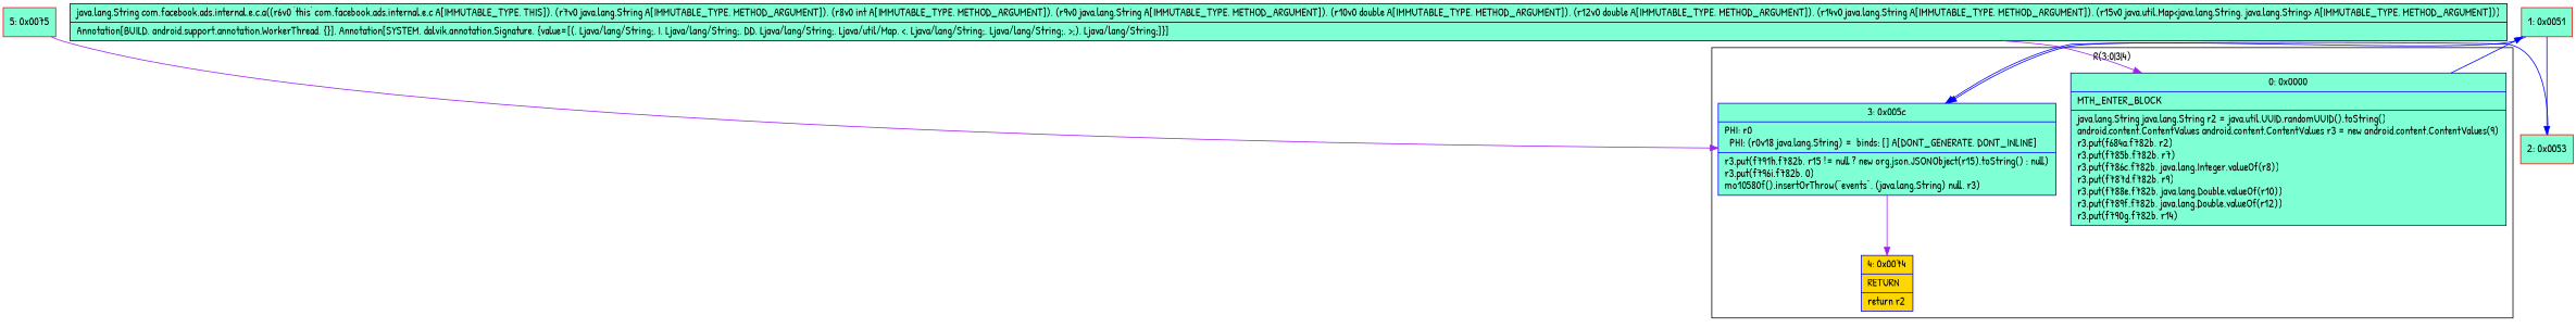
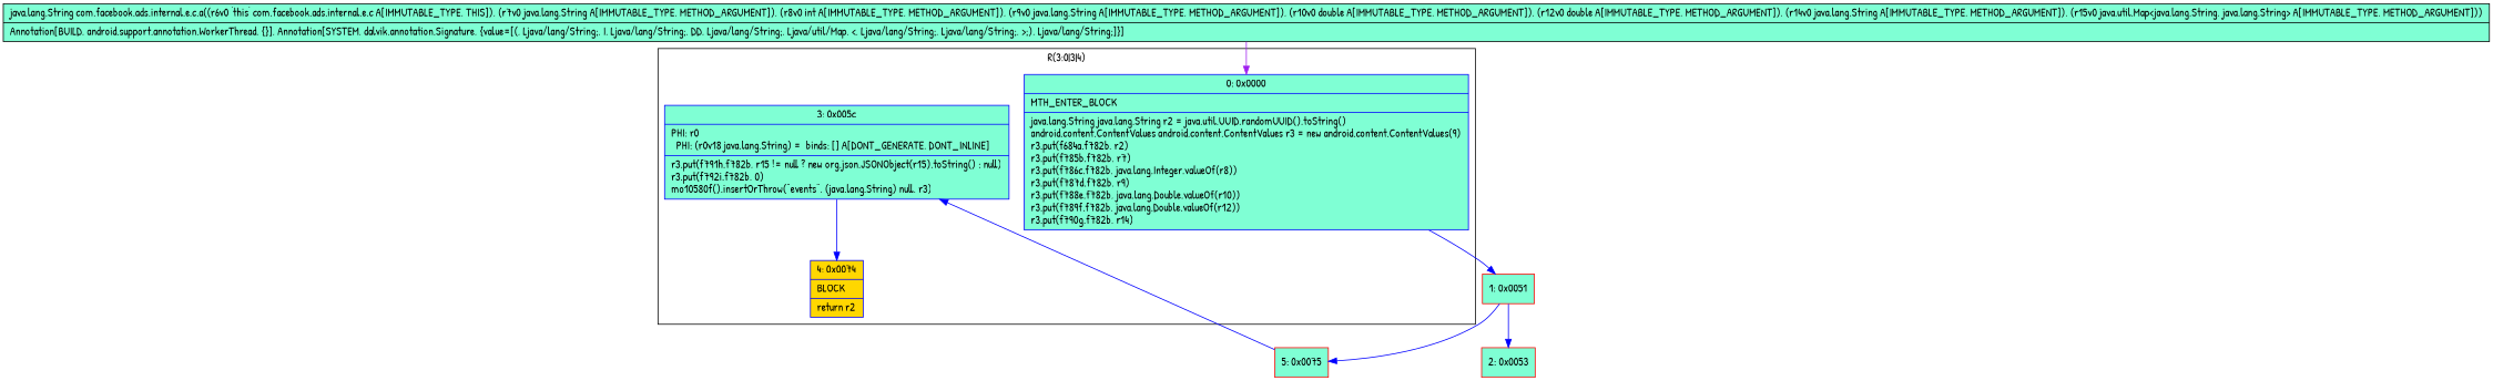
  digraph {
    fontname="Patrick Hand"
    node [color=blue fillcolor=aquamarine fontname="Patrick Hand" shape=record style=filled]
    edge [color=blue fontname="Patrick Hand"]
    n1 [label="{0\:\ 0x0000|MTH_ENTER_BLOCK\l|java.lang.String java.lang.String r2 = java.util.UUID.randomUUID().toString()\landroid.content.ContentValues android.content.ContentValues r3 = new android.content.ContentValues(9)\lr3.put(f684a.f782b, r2)\lr3.put(f785b.f782b, r7)\lr3.put(f786c.f782b, java.lang.Integer.valueOf(r8))\lr3.put(f787d.f782b, r9)\lr3.put(f788e.f782b, java.lang.Double.valueOf(r10))\lr3.put(f789f.f782b, java.lang.Double.valueOf(r12))\lr3.put(f790g.f782b, r14)\l}"]
-   n2 [label="{3\:\ 0x005c|PHI: r0 \l  PHI: (r0v18 java.lang.String) =  binds: [] A[DONT_GENERATE, DONT_INLINE]\l|r3.put(f791h.f782b, r15 != null ? new org.json.JSONObject(r15).toString() : null)\lr3.put(f796i.f782b, 0)\lmo10580f().insertOrThrow(\"events\", (java.lang.String) null, r3)\l}"]
-   n3 [fillcolor=gold label="{4\:\ 0x0074|RETURN\l|return r2\l}"]
+   n2 [label="{3\:\ 0x005c|PHI: r0 \l  PHI: (r0v18 java.lang.String) =  binds: [] A[DONT_GENERATE, DONT_INLINE]\l|r3.put(f791h.f782b, r15 != null ? new org.json.JSONObject(r15).toString() : null)\lr3.put(f792i.f782b, 0)\lmo10580f().insertOrThrow(\"events\", (java.lang.String) null, r3)\l}"]
+   n3 [fillcolor=gold label="{4\:\ 0x0074|BLOCK\l|return r2\l}"]
    n4 [color=red label="{1\:\ 0x0051}"]
    n5 [color=red label="{2\:\ 0x0053}"]
    n6 [color=red label="{5\:\ 0x0075}"]
    n7 [label="{java.lang.String com.facebook.ads.internal.e.c.a((r6v0 'this' com.facebook.ads.internal.e.c A[IMMUTABLE_TYPE, THIS]), (r7v0 java.lang.String A[IMMUTABLE_TYPE, METHOD_ARGUMENT]), (r8v0 int A[IMMUTABLE_TYPE, METHOD_ARGUMENT]), (r9v0 java.lang.String A[IMMUTABLE_TYPE, METHOD_ARGUMENT]), (r10v0 double A[IMMUTABLE_TYPE, METHOD_ARGUMENT]), (r12v0 double A[IMMUTABLE_TYPE, METHOD_ARGUMENT]), (r14v0 java.lang.String A[IMMUTABLE_TYPE, METHOD_ARGUMENT]), (r15v0 java.util.Map\<java.lang.String, java.lang.String\> A[IMMUTABLE_TYPE, METHOD_ARGUMENT]))  | Annotation[BUILD, android.support.annotation.WorkerThread, \{\}], Annotation[SYSTEM, dalvik.annotation.Signature, \{value=[(, Ljava\/lang\/String;, I, Ljava\/lang\/String;, DD, Ljava\/lang\/String;, Ljava\/util\/Map, \<, Ljava\/lang\/String;, Ljava\/lang\/String;, \>;), Ljava\/lang\/String;]\}]\l}" color=""]
    subgraph cluster_1 {
      label="R(3:0|3|4)"
      n1
      n2
      n3
    }
    n1 -> n4
-   n2 -> n3 [color=purple]
+   n2 -> n3
    n4 -> n5
-   n4 -> n2
-   n5 -> n2
-   n6 -> n2 [color=purple]
+   n4 -> n6
+   n6 -> n2
    n7 -> n1 [color=purple]
  }
